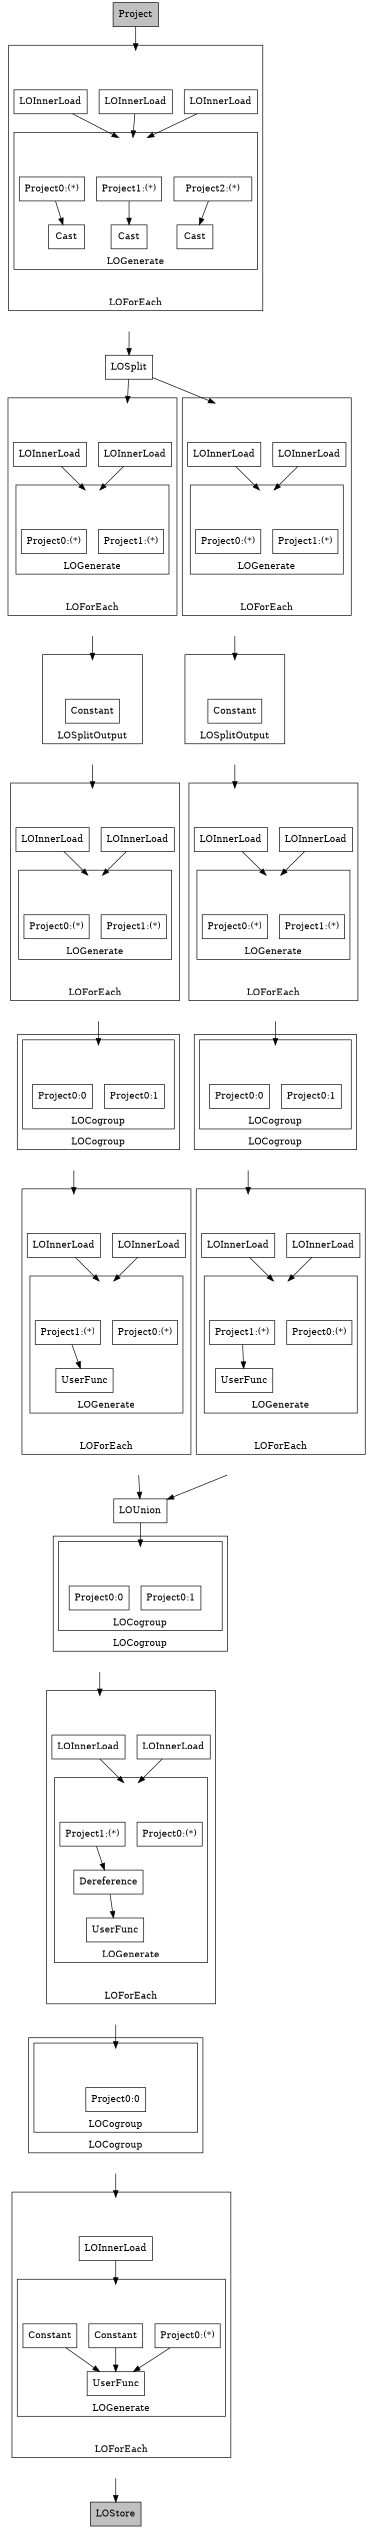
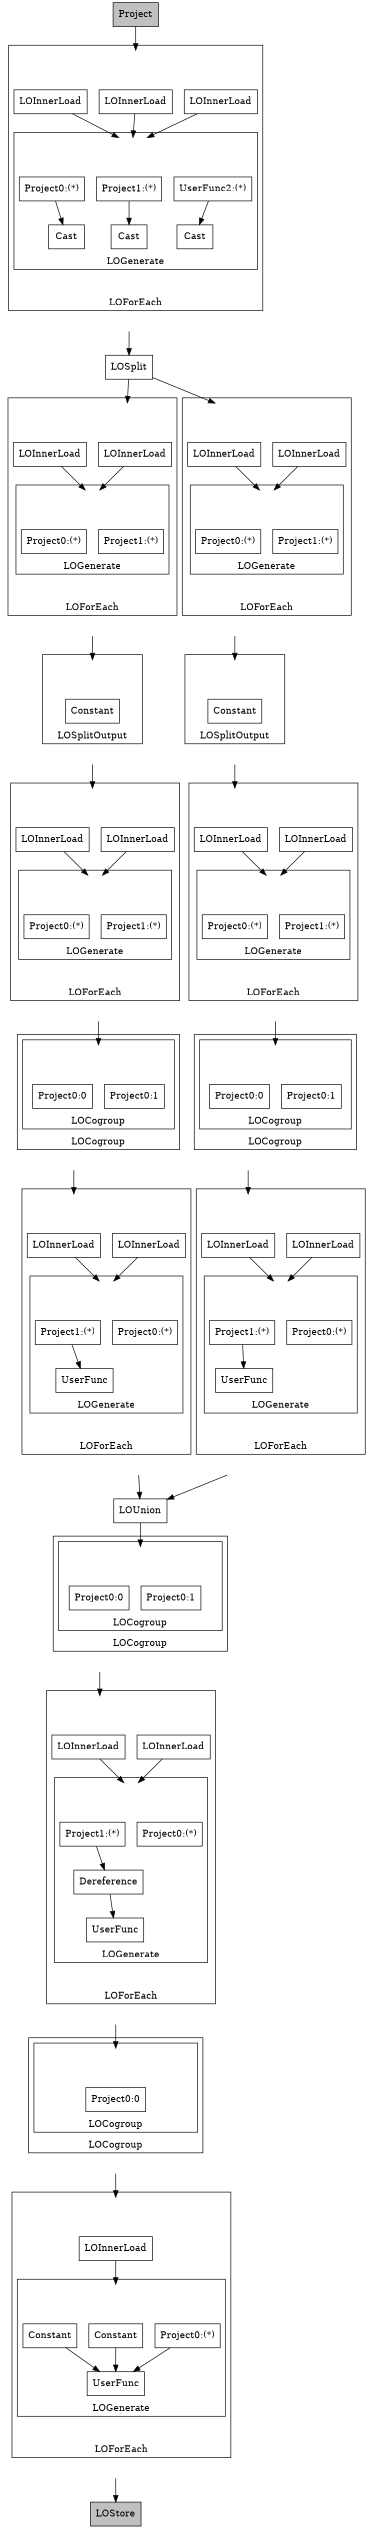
  digraph {
    compound=true
    node [shape=rect]
    edge [style=invis]
    s859295820_in [height=0 style=invis width=0]
    n2 [label=Constant]
    n3 [label=Constant]
    n4 [label="Project0:(*)"]
    n5 [label=UserFunc]
    s1017997535_in [height=0 style=invis width=0]
    n7 [label=LOInnerLoad]
    s859295820_out [height=0 style=invis width=0]
    s1199155942_2121443020_in [height=0 style=invis width=0]
    n10 [label="Project0:0"]
    s1167813715_in [height=0 style=invis width=0]
    n12 [label="Project0:(*)"]
    n13 [label="Project1:(*)"]
    n14 [label=Dereference]
    n15 [label=UserFunc]
    s2121443020_in [height=0 style=invis width=0]
    n17 [label=LOInnerLoad]
    n18 [label=LOInnerLoad]
    s1167813715_out [height=0 style=invis width=0]
    s1495454697_1596843797_in [height=0 style=invis width=0]
    n21 [label="Project0:0"]
    n22 [label="Project0:1"]
    s1709225221_in [height=0 style=invis width=0]
    n24 [label="Project0:(*)"]
    n25 [label="Project1:(*)"]
    n26 [label=UserFunc]
    s883862737_in [height=0 style=invis width=0]
    n28 [label=LOInnerLoad]
    n29 [label=LOInnerLoad]
    s1709225221_out [height=0 style=invis width=0]
    s345060426_in [height=0 style=invis width=0]
    n32 [label="Project0:(*)"]
    n33 [label="Project1:(*)"]
    n34 [label=UserFunc]
    s1586636359_in [height=0 style=invis width=0]
    n36 [label=LOInnerLoad]
    n37 [label=LOInnerLoad]
    s345060426_out [height=0 style=invis width=0]
    s982073480_232200992_in [height=0 style=invis width=0]
    n40 [label="Project0:0"]
    n41 [label="Project0:1"]
    s2031882979_in [height=0 style=invis width=0]
    n43 [label="Project0:(*)"]
    n44 [label="Project1:(*)"]
    s61620079_in [height=0 style=invis width=0]
    n46 [label=LOInnerLoad]
    n47 [label=LOInnerLoad]
    s2031882979_out [height=0 style=invis width=0]
    s1741618564_61620079_in [height=0 style=invis width=0]
    n50 [label="Project0:0"]
    n51 [label="Project0:1"]
    s275609562_in [height=0 style=invis width=0]
    n53 [label="Project0:(*)"]
    n54 [label="Project1:(*)"]
    s232200992_in [height=0 style=invis width=0]
    n56 [label=LOInnerLoad]
    n57 [label=LOInnerLoad]
    s275609562_out [height=0 style=invis width=0]
    s1264191370_in [height=0 style=invis width=0]
    n60 [label=Constant]
    s1278615395_in [height=0 style=invis width=0]
    n62 [label=Constant]
    s2088246338_in [height=0 style=invis width=0]
    n64 [label="Project0:(*)"]
    n65 [label="Project1:(*)"]
-   n66 [label="Project2:(*)"]
+   n66 [label="UserFunc2:(*)"]
    n67 [label=Cast]
    n68 [label=Cast]
    n69 [label=Cast]
    s24532316_in [height=0 style=invis width=0]
    n71 [label=LOInnerLoad]
    n72 [label=LOInnerLoad]
    n73 [label=LOInnerLoad]
    s2088246338_out [height=0 style=invis width=0]
    s1403539444_in [height=0 style=invis width=0]
    n76 [label="Project0:(*)"]
    n77 [label="Project1:(*)"]
    s1476915117_in [height=0 style=invis width=0]
    n79 [label=LOInnerLoad]
    n80 [label=LOInnerLoad]
    s1403539444_out [height=0 style=invis width=0]
    s509654105_in [height=0 style=invis width=0]
    n83 [label="Project0:(*)"]
    n84 [label="Project1:(*)"]
    s2033254313_in [height=0 style=invis width=0]
    n86 [label=LOInnerLoad]
    n87 [label=LOInnerLoad]
    s509654105_out [height=0 style=invis width=0]
    s1017997535_out [height=0 style=invis width=0]
    s1199155942_out [height=0 style=invis width=0]
    s2121443020_out [height=0 style=invis width=0]
    s1495454697_out [height=0 style=invis width=0]
    s883862737_out [height=0 style=invis width=0]
    s1586636359_out [height=0 style=invis width=0]
    s982073480_out [height=0 style=invis width=0]
    s1741618564_out [height=0 style=invis width=0]
    s232200992_out [height=0 style=invis width=0]
    s61620079_out [height=0 style=invis width=0]
    s1264191370_out [height=0 style=invis width=0]
    s1278615395_out [height=0 style=invis width=0]
    s24532316_out [height=0 style=invis width=0]
    s1476915117_out [height=0 style=invis width=0]
    s2033254313_out [height=0 style=invis width=0]
    n104 [fillcolor=gray label=LOStore style=filled]
    n105 [label=LOUnion]
    n106 [fillcolor=gray label=Project style=filled]
    n107 [label=LOSplit]
    subgraph cluster_1 {
      label=LOForEach
      labelloc=b
      s1017997535_in
      n7
      s859295820_out
      subgraph cluster_2 {
        label=LOGenerate
        labelloc=b
        s859295820_in
        n2
        n3
        n4
        n5
      }
    }
    subgraph cluster_3 {
      label=LOCogroup
      labelloc=b
      subgraph cluster_4 {
        label=LOCogroup
        labelloc=b
        s1199155942_2121443020_in
        n10
      }
    }
    subgraph cluster_5 {
      label=LOForEach
      labelloc=b
      s2121443020_in
      n17
      n18
      s1167813715_out
      subgraph cluster_6 {
        label=LOGenerate
        labelloc=b
        s1167813715_in
        n12
        n13
        n14
        n15
      }
    }
    subgraph cluster_7 {
      label=LOCogroup
      labelloc=b
      subgraph cluster_8 {
        label=LOCogroup
        labelloc=b
        s1495454697_1596843797_in
        n21
        n22
      }
    }
    subgraph cluster_9 {
      label=LOForEach
      labelloc=b
      s883862737_in
      n28
      n29
      s1709225221_out
      subgraph cluster_10 {
        label=LOGenerate
        labelloc=b
        s1709225221_in
        n24
        n25
        n26
      }
    }
    subgraph cluster_11 {
      label=LOForEach
      labelloc=b
      s1586636359_in
      n36
      n37
      s345060426_out
      subgraph cluster_12 {
        label=LOGenerate
        labelloc=b
        s345060426_in
        n32
        n33
        n34
      }
    }
    subgraph cluster_13 {
      label=LOCogroup
      labelloc=b
      subgraph cluster_14 {
        label=LOCogroup
        labelloc=b
        s982073480_232200992_in
        n40
        n41
      }
    }
    subgraph cluster_15 {
      label=LOForEach
      labelloc=b
      s61620079_in
      n46
      n47
      s2031882979_out
      subgraph cluster_16 {
        label=LOGenerate
        labelloc=b
        s2031882979_in
        n43
        n44
      }
    }
    subgraph cluster_17 {
      label=LOCogroup
      labelloc=b
      subgraph cluster_18 {
        label=LOCogroup
        labelloc=b
        s1741618564_61620079_in
        n50
        n51
      }
    }
    subgraph cluster_19 {
      label=LOForEach
      labelloc=b
      s232200992_in
      n56
      n57
      s275609562_out
      subgraph cluster_20 {
        label=LOGenerate
        labelloc=b
        s275609562_in
        n53
        n54
      }
    }
    subgraph cluster_21 {
      label=LOSplitOutput
      labelloc=b
      s1264191370_in
      n60
    }
    subgraph cluster_22 {
      label=LOSplitOutput
      labelloc=b
      s1278615395_in
      n62
    }
    subgraph cluster_23 {
      label=LOForEach
      labelloc=b
      s24532316_in
      n71
      n72
      n73
      s2088246338_out
      subgraph cluster_24 {
        label=LOGenerate
        labelloc=b
        s2088246338_in
        n64
        n65
        n66
        n67
        n68
        n69
      }
    }
    subgraph cluster_25 {
      label=LOForEach
      labelloc=b
      s1476915117_in
      n79
      n80
      s1403539444_out
      subgraph cluster_26 {
        label=LOGenerate
        labelloc=b
        s1403539444_in
        n76
        n77
      }
    }
    subgraph cluster_27 {
      label=LOForEach
      labelloc=b
      s2033254313_in
      n86
      n87
      s509654105_out
      subgraph cluster_28 {
        label=LOGenerate
        labelloc=b
        s509654105_in
        n83
        n84
      }
    }
    s859295820_in -> n2
    s859295820_in -> n3
    s859295820_in -> n4
    n2 -> n5 [style=""]
    n3 -> n5 [style=""]
    n4 -> n5 [style=""]
    n5 -> s859295820_out
    s1017997535_in -> n7
    n7 -> s859295820_in [style=""]
    s859295820_out -> s1017997535_out
    s1199155942_2121443020_in -> n10
    n10 -> s1199155942_out
    s1167813715_in -> n12
    s1167813715_in -> n13
    n12 -> s1167813715_out
    n13 -> n14 [style=""]
    n14 -> n15 [style=""]
    n15 -> s1167813715_out
    s2121443020_in -> n17
    s2121443020_in -> n18
    n17 -> s1167813715_in [style=""]
    n18 -> s1167813715_in [style=""]
    s1167813715_out -> s2121443020_out
    s1495454697_1596843797_in -> n21
    s1495454697_1596843797_in -> n22
    n21 -> s1495454697_out
    n22 -> s1495454697_out
    s1709225221_in -> n24
    s1709225221_in -> n25
    n24 -> s1709225221_out
    n25 -> n26 [style=""]
    n26 -> s1709225221_out
    s883862737_in -> n28
    s883862737_in -> n29
    n28 -> s1709225221_in [style=""]
    n29 -> s1709225221_in [style=""]
    s1709225221_out -> s883862737_out
    s345060426_in -> n32
    s345060426_in -> n33
    n32 -> s345060426_out
    n33 -> n34 [style=""]
    n34 -> s345060426_out
    s1586636359_in -> n36
    s1586636359_in -> n37
    n36 -> s345060426_in [style=""]
    n37 -> s345060426_in [style=""]
    s345060426_out -> s1586636359_out
    s982073480_232200992_in -> n40
    s982073480_232200992_in -> n41
    n40 -> s982073480_out
    n41 -> s982073480_out
    s2031882979_in -> n43
    s2031882979_in -> n44
    n43 -> s2031882979_out
    n44 -> s2031882979_out
    s61620079_in -> n46
    s61620079_in -> n47
    n46 -> s2031882979_in [style=""]
    n47 -> s2031882979_in [style=""]
    s2031882979_out -> s61620079_out
    s1741618564_61620079_in -> n50
    s1741618564_61620079_in -> n51
    n50 -> s1741618564_out
    n51 -> s1741618564_out
    s275609562_in -> n53
    s275609562_in -> n54
    n53 -> s275609562_out
    n54 -> s275609562_out
    s232200992_in -> n56
    s232200992_in -> n57
    n56 -> s275609562_in [style=""]
    n57 -> s275609562_in [style=""]
    s275609562_out -> s232200992_out
    s1264191370_in -> n60
    n60 -> s1264191370_out
    s1278615395_in -> n62
    n62 -> s1278615395_out
    s2088246338_in -> n64
    s2088246338_in -> n65
    s2088246338_in -> n66
    n64 -> n67 [style=""]
    n65 -> n68 [style=""]
    n66 -> n69 [style=""]
    n67 -> s2088246338_out
    n68 -> s2088246338_out
    n69 -> s2088246338_out
    s24532316_in -> n71
    s24532316_in -> n72
    s24532316_in -> n73
    n71 -> s2088246338_in [style=""]
    n72 -> s2088246338_in [style=""]
    n73 -> s2088246338_in [style=""]
    s2088246338_out -> s24532316_out
    s1403539444_in -> n76
    s1403539444_in -> n77
    n76 -> s1403539444_out
    n77 -> s1403539444_out
    s1476915117_in -> n79
    s1476915117_in -> n80
    n79 -> s1403539444_in [style=""]
    n80 -> s1403539444_in [style=""]
    s1403539444_out -> s1476915117_out
    s509654105_in -> n83
    s509654105_in -> n84
    n83 -> s509654105_out
    n84 -> s509654105_out
    s2033254313_in -> n86
    s2033254313_in -> n87
    n86 -> s509654105_in [style=""]
    n87 -> s509654105_in [style=""]
    s509654105_out -> s2033254313_out
    s1017997535_out -> n104 [style=""]
    s1199155942_out -> s1017997535_in [style=""]
    s2121443020_out -> s1199155942_2121443020_in [style=""]
    s1495454697_out -> s2121443020_in [style=""]
    s883862737_out -> n105 [style=""]
    s1586636359_out -> n105 [style=""]
    s982073480_out -> s883862737_in [style=""]
    s1741618564_out -> s1586636359_in [style=""]
    s232200992_out -> s982073480_232200992_in [style=""]
    s61620079_out -> s1741618564_61620079_in [style=""]
    s1264191370_out -> s232200992_in [style=""]
    s1278615395_out -> s61620079_in [style=""]
    s24532316_out -> n107 [style=""]
    s1476915117_out -> s1264191370_in [style=""]
    s2033254313_out -> s1278615395_in [style=""]
    n105 -> s1495454697_1596843797_in [style=""]
    n106 -> s24532316_in [style=""]
    n107 -> s1476915117_in [style=""]
    n107 -> s2033254313_in [style=""]
  }
